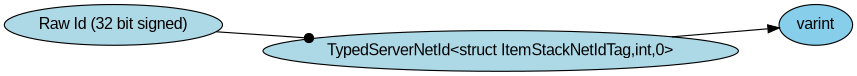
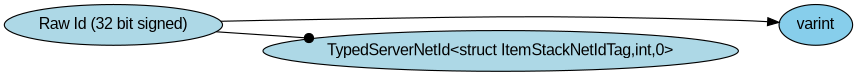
  digraph {
    fontname="Liberation Sans"
    rankdir=LR
    node [fillcolor=lightblue fontname="Liberation Sans" style=filled]
    edge [fontname="Liberation Sans"]
    n1 [fillcolor=skyblue label=varint]
    n2 [label="TypedServerNetId<struct ItemStackNetIdTag,int,0>"]
    n3 [label="Raw Id (32 bit signed)"]
    subgraph sub_1 {
      rank=max
      n1
    }
-   n2 -> n1 [arrowhead=normal]
+   n3 -> n1 [arrowhead=normal]
    n3 -> n2 [arrowhead=dot]
  }
